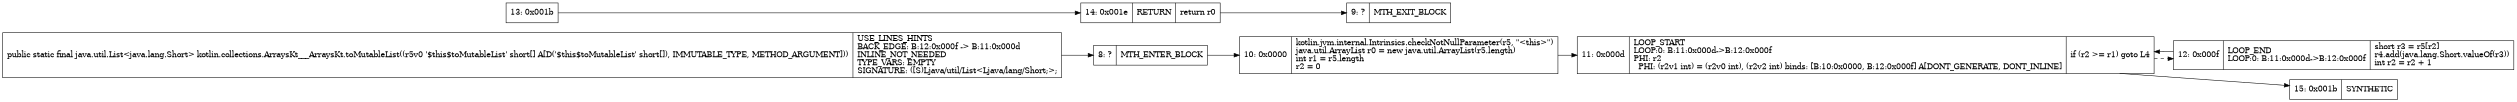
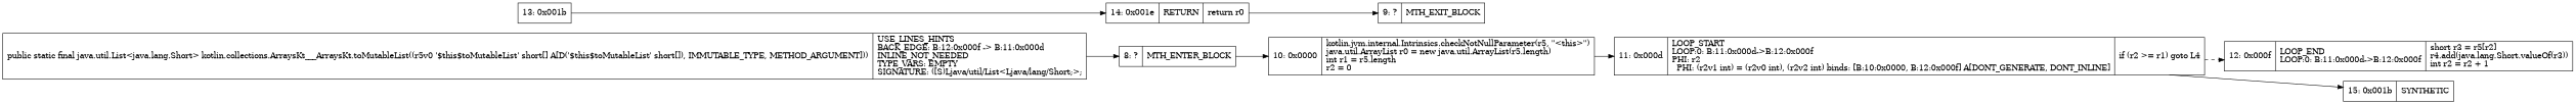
  digraph {
    rankdir=LR
    node [shape=record]
    n1 [label="{8\:\ ?|MTH_ENTER_BLOCK\l}"]
    n2 [label="{10\:\ 0x0000|kotlin.jvm.internal.Intrinsics.checkNotNullParameter(r5, \"\<this\>\")\ljava.util.ArrayList r0 = new java.util.ArrayList(r5.length)\lint r1 = r5.length\lr2 = 0\l}"]
    n3 [label="{11\:\ 0x000d|LOOP_START\lLOOP:0: B:11:0x000d\-\>B:12:0x000f\lPHI: r2 \l  PHI: (r2v1 int) = (r2v0 int), (r2v2 int) binds: [B:10:0x0000, B:12:0x000f] A[DONT_GENERATE, DONT_INLINE]\l|if (r2 \>= r1) goto L4\l}"]
    n4 [label="{12\:\ 0x000f|LOOP_END\lLOOP:0: B:11:0x000d\-\>B:12:0x000f\l|short r3 = r5[r2]\lr4.add(java.lang.Short.valueOf(r3))\lint r2 = r2 + 1\l}"]
    n5 [label="{15\:\ 0x001b|SYNTHETIC\l}"]
    n6 [label="{13\:\ 0x001b}"]
    n7 [label="{14\:\ 0x001e|RETURN\l|return r0\l}"]
    n8 [label="{9\:\ ?|MTH_EXIT_BLOCK\l}"]
    n9 [label="{public static final java.util.List\<java.lang.Short\> kotlin.collections.ArraysKt___ArraysKt.toMutableList((r5v0 '$this$toMutableList' short[] A[D('$this$toMutableList' short[]), IMMUTABLE_TYPE, METHOD_ARGUMENT]))  | USE_LINES_HINTS\lBACK_EDGE: B:12:0x000f \-\> B:11:0x000d\lINLINE_NOT_NEEDED\lTYPE_VARS: EMPTY\lSIGNATURE: ([S)Ljava\/util\/List\<Ljava\/lang\/Short;\>;\l}"]
    n1 -> n2
    n2 -> n3
    n3 -> n4 [style=dashed]
    n3 -> n5
-   n4 -> n3
    n6 -> n7
    n7 -> n8
    n9 -> n1
  }
